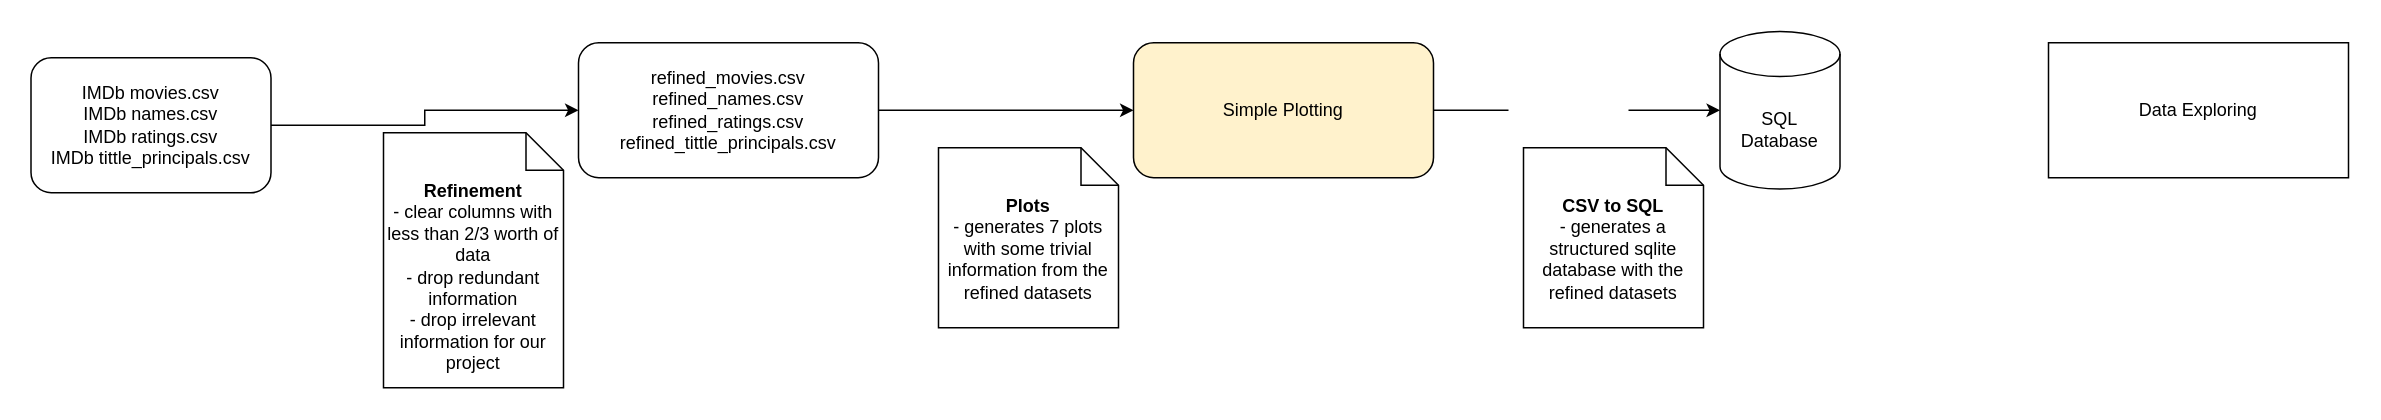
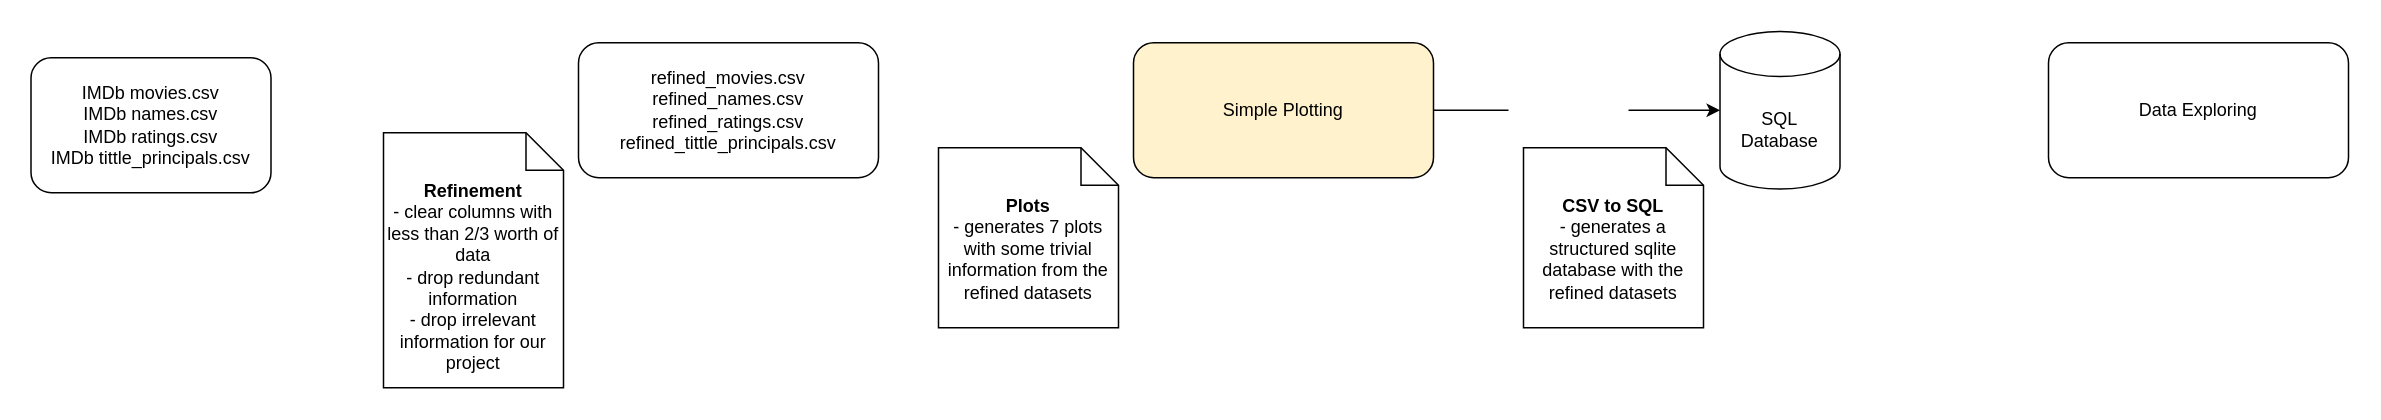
  <mxCell id="0" />
  <mxCell id="1" parent="0" />
- <mxCell id="2" style="edgeStyle=orthogonalEdgeStyle;rounded=0;orthogonalLoop=1;jettySize=auto;html=1;entryX=0;entryY=0.5;entryDx=0;entryDy=0;" parent="1" source="3" target="6" edge="1"><mxGeometry relative="1" as="geometry"><mxPoint x="385" y="73" as="targetPoint" /></mxGeometry></mxCell>
  <mxCell id="3" value="IMDb movies.csv&lt;br&gt;IMDb names.csv&lt;br&gt;IMDb ratings.csv&lt;br&gt;IMDb tittle_principals.csv" style="rounded=1;whiteSpace=wrap;html=1;" parent="1" vertex="1"><mxGeometry x="20" y="38" width="160" height="90" as="geometry" /></mxCell>
  <mxCell id="4" value="" style="shape=image;html=1;verticalAlign=top;verticalLabelPosition=bottom;labelBackgroundColor=#ffffff;imageAspect=0;aspect=fixed;image=https://cdn4.iconfinder.com/data/icons/logos-and-brands/512/267_Python_logo-128.png" parent="1" vertex="1"><mxGeometry x="205" y="38" width="80" height="80" as="geometry" /></mxCell>
- <mxCell id="5" style="edgeStyle=orthogonalEdgeStyle;rounded=0;orthogonalLoop=1;jettySize=auto;html=1;entryX=0;entryY=0.5;entryDx=0;entryDy=0;" parent="1" source="6" target="8" edge="1"><mxGeometry relative="1" as="geometry"><mxPoint x="735" y="73" as="targetPoint" /></mxGeometry></mxCell>
  <mxCell id="6" value="refined_movies.csv&lt;br&gt;refined_names.csv&lt;br&gt;refined_ratings.csv&lt;br&gt;refined_tittle_principals.csv" style="rounded=1;whiteSpace=wrap;html=1;" parent="1" vertex="1"><mxGeometry x="385" y="28" width="200" height="90" as="geometry" /></mxCell>
  <mxCell id="7" style="edgeStyle=orthogonalEdgeStyle;rounded=0;orthogonalLoop=1;jettySize=auto;html=1;entryX=0;entryY=0.5;entryDx=0;entryDy=0;entryPerimeter=0;startArrow=none;" parent="1" source="11" target="9" edge="1"><mxGeometry relative="1" as="geometry"><mxPoint x="1105" y="73" as="targetPoint" /></mxGeometry></mxCell>
  <mxCell id="8" value="Simple Plotting" style="rounded=1;whiteSpace=wrap;html=1;fillColor=#fff2cc;" parent="1" vertex="1"><mxGeometry x="755" y="28" width="200" height="90" as="geometry" /></mxCell>
  <mxCell id="9" value="SQL Database" style="shape=cylinder3;whiteSpace=wrap;html=1;boundedLbl=1;backgroundOutline=1;size=15;" parent="1" vertex="1"><mxGeometry x="1146" y="20.5" width="80" height="105" as="geometry" /></mxCell>
- <mxCell id="10" value="Data Exploring" style="whiteSpace=wrap;html=1;rounded=0;" parent="1" vertex="1"><mxGeometry x="1365" y="28" width="200" height="90" as="geometry" /></mxCell>
+ <mxCell id="10" value="Data Exploring" style="rounded=1;whiteSpace=wrap;html=1;" parent="1" vertex="1"><mxGeometry x="1365" y="28" width="200" height="90" as="geometry" /></mxCell>
  <mxCell id="11" value="" style="shape=image;html=1;verticalAlign=top;verticalLabelPosition=bottom;labelBackgroundColor=#ffffff;imageAspect=0;aspect=fixed;image=https://cdn4.iconfinder.com/data/icons/logos-and-brands/512/267_Python_logo-128.png" vertex="1" parent="1"><mxGeometry x="1005" y="33" width="80" height="80" as="geometry" /></mxCell>
  <mxCell id="12" value="" style="edgeStyle=orthogonalEdgeStyle;rounded=0;orthogonalLoop=1;jettySize=auto;html=1;entryX=0;entryY=0.5;entryDx=0;entryDy=0;entryPerimeter=0;endArrow=none;" edge="1" parent="1" source="8" target="11"><mxGeometry relative="1" as="geometry"><mxPoint x="1105" y="73" as="targetPoint" /><mxPoint x="935" y="73" as="sourcePoint" /></mxGeometry></mxCell>
  <mxCell id="13" value="" style="shape=image;html=1;verticalAlign=top;verticalLabelPosition=bottom;labelBackgroundColor=#ffffff;imageAspect=0;aspect=fixed;image=https://cdn4.iconfinder.com/data/icons/logos-and-brands/512/267_Python_logo-128.png" vertex="1" parent="1"><mxGeometry x="615" y="33" width="80" height="80" as="geometry" /></mxCell>
  <mxCell id="14" value="&lt;b&gt;Refinement&lt;br&gt;&lt;/b&gt;- clear columns with less than 2/3 worth of data&lt;br&gt;- drop redundant information&lt;br&gt;- drop irrelevant information for our project" style="shape=note2;boundedLbl=1;whiteSpace=wrap;html=1;size=25;verticalAlign=top;align=center;" parent="1" vertex="1"><mxGeometry x="255" y="88" width="120" height="170" as="geometry" /></mxCell>
  <mxCell id="15" value="&lt;b&gt;Plots&lt;br&gt;&lt;/b&gt;- generates 7 plots with some trivial information from the refined datasets" style="shape=note2;boundedLbl=1;whiteSpace=wrap;html=1;size=25;verticalAlign=top;align=center;" vertex="1" parent="1"><mxGeometry x="625" y="98" width="120" height="120" as="geometry" /></mxCell>
  <mxCell id="16" value="&lt;b&gt;CSV to SQL&lt;br&gt;&lt;/b&gt;- generates a structured sqlite database with the refined datasets" style="shape=note2;boundedLbl=1;whiteSpace=wrap;html=1;size=25;verticalAlign=top;align=center;" vertex="1" parent="1"><mxGeometry x="1015" y="98" width="120" height="120" as="geometry" /></mxCell>
